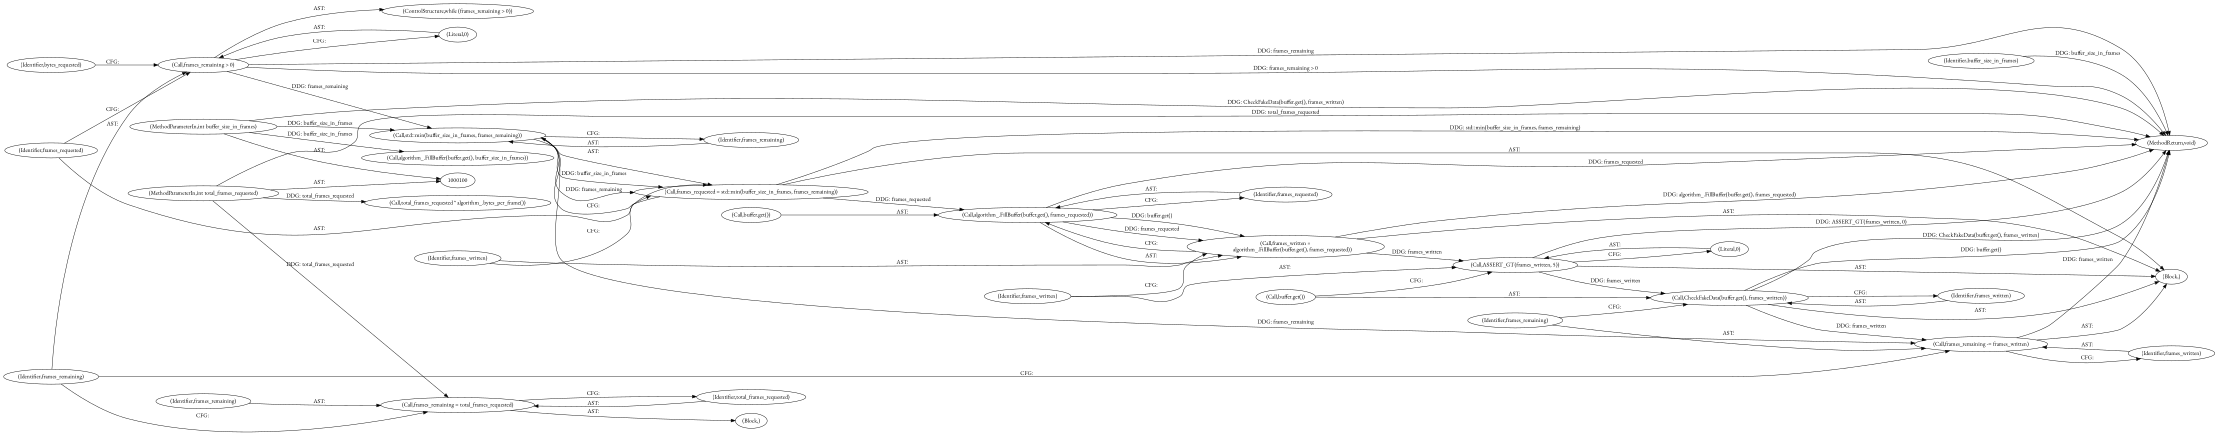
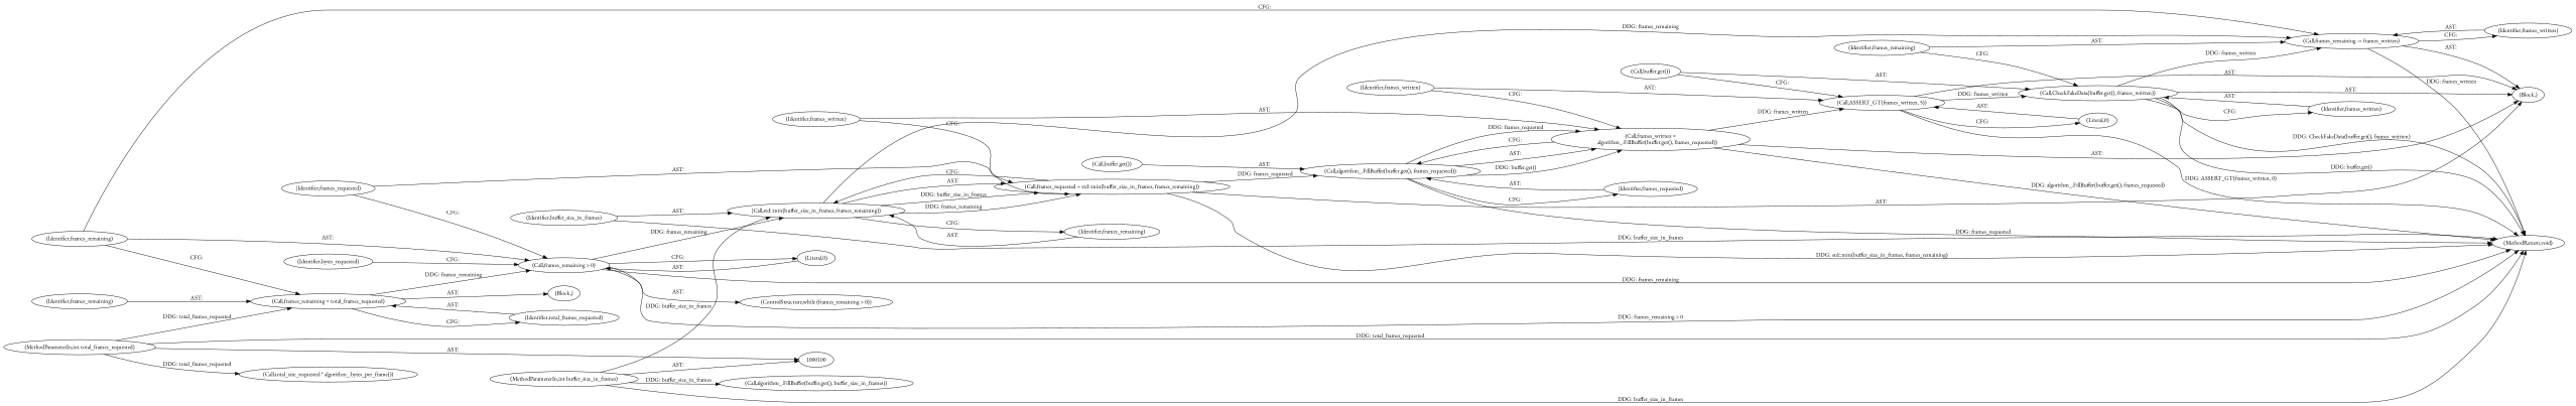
  digraph {
    fontname="EB Garamond"
    rankdir=LR
    node [fontname="EB Garamond"]
    edge [fontname="EB Garamond"]
    n1 [label="(Call,frames_remaining > 0)"]
    n2 [label="(Call,std::min(buffer_size_in_frames, frames_remaining))"]
    n3 [label="(ControlStructure,while (frames_remaining > 0))"]
    n4 [label="(Literal,0)"]
    n5 [label="(MethodReturn,void)"]
    n6 [label="(Call,frames_remaining -= frames_written)"]
    n7 [label="(Call,frames_requested = std::min(buffer_size_in_frames, frames_remaining))"]
    n8 [label="(Identifier,frames_remaining)"]
    n9 [label="(Call,frames_remaining = total_frames_requested)"]
    n10 [label="(Block,)"]
    n11 [label="(Identifier,total_frames_requested)"]
    n12 [label="(MethodParameterIn,int total_frames_requested)"]
-   n13 [label="(Call,total_frames_requested * algorithm_.bytes_per_frame())"]
+   n13 [label="(Call,total_size_requested * algorithm_.bytes_per_frame())"]
    1000100
    n15 [label="(Block,)"]
    n16 [label="(Identifier,frames_written)"]
    n17 [label="(Call,CheckFakeData(buffer.get(), frames_written))"]
    n18 [label="(Identifier,frames_written)"]
    n19 [label="(Call,ASSERT_GT(frames_written, 5))"]
    n20 [label="(Literal,0)"]
    n21 [label="(Call,frames_written =\n           algorithm_.FillBuffer(buffer.get(), frames_requested))"]
    n22 [label="(Call,algorithm_.FillBuffer(buffer.get(), frames_requested))"]
    n23 [label="(Identifier,frames_requested)"]
    n24 [label="(MethodParameterIn,int buffer_size_in_frames)"]
    n25 [label="(Call,algorithm_.FillBuffer(buffer.get(), buffer_size_in_frames))"]
    n26 [label="(Identifier,frames_remaining)"]
    n27 [label="(Identifier,frames_written)"]
    n28 [label="(Identifier,bytes_requested)"]
    n29 [label="(Identifier,frames_remaining)"]
    n30 [label="(Identifier,frames_remaining)"]
    n31 [label="(Identifier,buffer_size_in_frames)"]
    n32 [label="(Call,buffer.get())"]
    n33 [label="(Identifier,frames_written)"]
    n34 [label="(Call,buffer.get())"]
    n35 [label="(Identifier,frames_requested)"]
    n1 -> n2 [label="DDG: frames_remaining"]
    n1 -> n3 [label="AST: "]
    n1 -> n4 [label="CFG: "]
    n1 -> n5 [label="DDG: frames_remaining"]
    n1 -> n5 [label="DDG: frames_remaining > 0"]
    n2 -> n6 [label="DDG: frames_remaining"]
    n2 -> n7 [label="AST: "]
    n2 -> n7 [label="DDG: buffer_size_in_frames"]
    n2 -> n7 [label="DDG: frames_remaining"]
    n2 -> n8 [label="CFG: "]
    n4 -> n1 [label="AST: "]
    n6 -> n5 [label="DDG: frames_written"]
    n6 -> n15 [label="AST: "]
    n6 -> n16 [label="CFG: "]
    n7 -> n2 [label="CFG: "]
    n7 -> n5 [label="DDG: std::min(buffer_size_in_frames, frames_remaining)"]
    n7 -> n15 [label="AST: "]
    n7 -> n22 [label="DDG: frames_requested"]
    n8 -> n2 [label="AST: "]
+   n9 -> n1 [label="DDG: frames_remaining"]
    n9 -> n10 [label="AST: "]
    n9 -> n11 [label="CFG: "]
    n11 -> n9 [label="AST: "]
    n12 -> n5 [label="DDG: total_frames_requested"]
    n12 -> n9 [label="DDG: total_frames_requested"]
    n12 -> n13 [label="DDG: total_frames_requested"]
    n12 -> 1000100 [label="AST: "]
    n16 -> n6 [label="AST: "]
    n17 -> n5 [label="DDG: CheckFakeData(buffer.get(), frames_written)"]
    n17 -> n5 [label="DDG: buffer.get()"]
    n17 -> n6 [label="DDG: frames_written"]
    n17 -> n15 [label="AST: "]
    n17 -> n18 [label="CFG: "]
    n18 -> n17 [label="AST: "]
    n19 -> n5 [label="DDG: ASSERT_GT(frames_written, 0)"]
    n19 -> n15 [label="AST: "]
    n19 -> n17 [label="DDG: frames_written"]
    n19 -> n20 [label="CFG: "]
    n20 -> n19 [label="AST: "]
    n21 -> n5 [label="DDG: algorithm_.FillBuffer(buffer.get(), frames_requested)"]
    n21 -> n15 [label="AST: "]
    n21 -> n19 [label="DDG: frames_written"]
    n21 -> n22 [label="CFG: "]
    n22 -> n5 [label="DDG: frames_requested"]
    n22 -> n21 [label="AST: "]
    n22 -> n21 [label="DDG: buffer.get()"]
    n22 -> n21 [label="DDG: frames_requested"]
    n22 -> n23 [label="CFG: "]
    n23 -> n22 [label="AST: "]
    n24 -> n2 [label="DDG: buffer_size_in_frames"]
-   n24 -> n5 [label="DDG: CheckFakeData(buffer.get(), frames_written)"]
+   n24 -> n5 [label="DDG: buffer_size_in_frames"]
    n24 -> 1000100 [label="AST: "]
    n24 -> n25 [label="DDG: buffer_size_in_frames"]
    n26 -> n1 [label="AST: "]
    n26 -> n6 [label="CFG: "]
    n26 -> n9 [label="CFG: "]
    n27 -> n19 [label="AST: "]
    n27 -> n21 [label="CFG: "]
    n28 -> n1 [label="CFG: "]
    n29 -> n6 [label="AST: "]
    n29 -> n17 [label="CFG: "]
    n30 -> n9 [label="AST: "]
+   n31 -> n2 [label="AST: "]
    n31 -> n5 [label="DDG: buffer_size_in_frames"]
    n32 -> n22 [label="AST: "]
    n33 -> n7 [label="CFG: "]
    n33 -> n21 [label="AST: "]
    n34 -> n17 [label="AST: "]
    n34 -> n19 [label="CFG: "]
    n35 -> n1 [label="CFG: "]
    n35 -> n7 [label="AST: "]
  }
